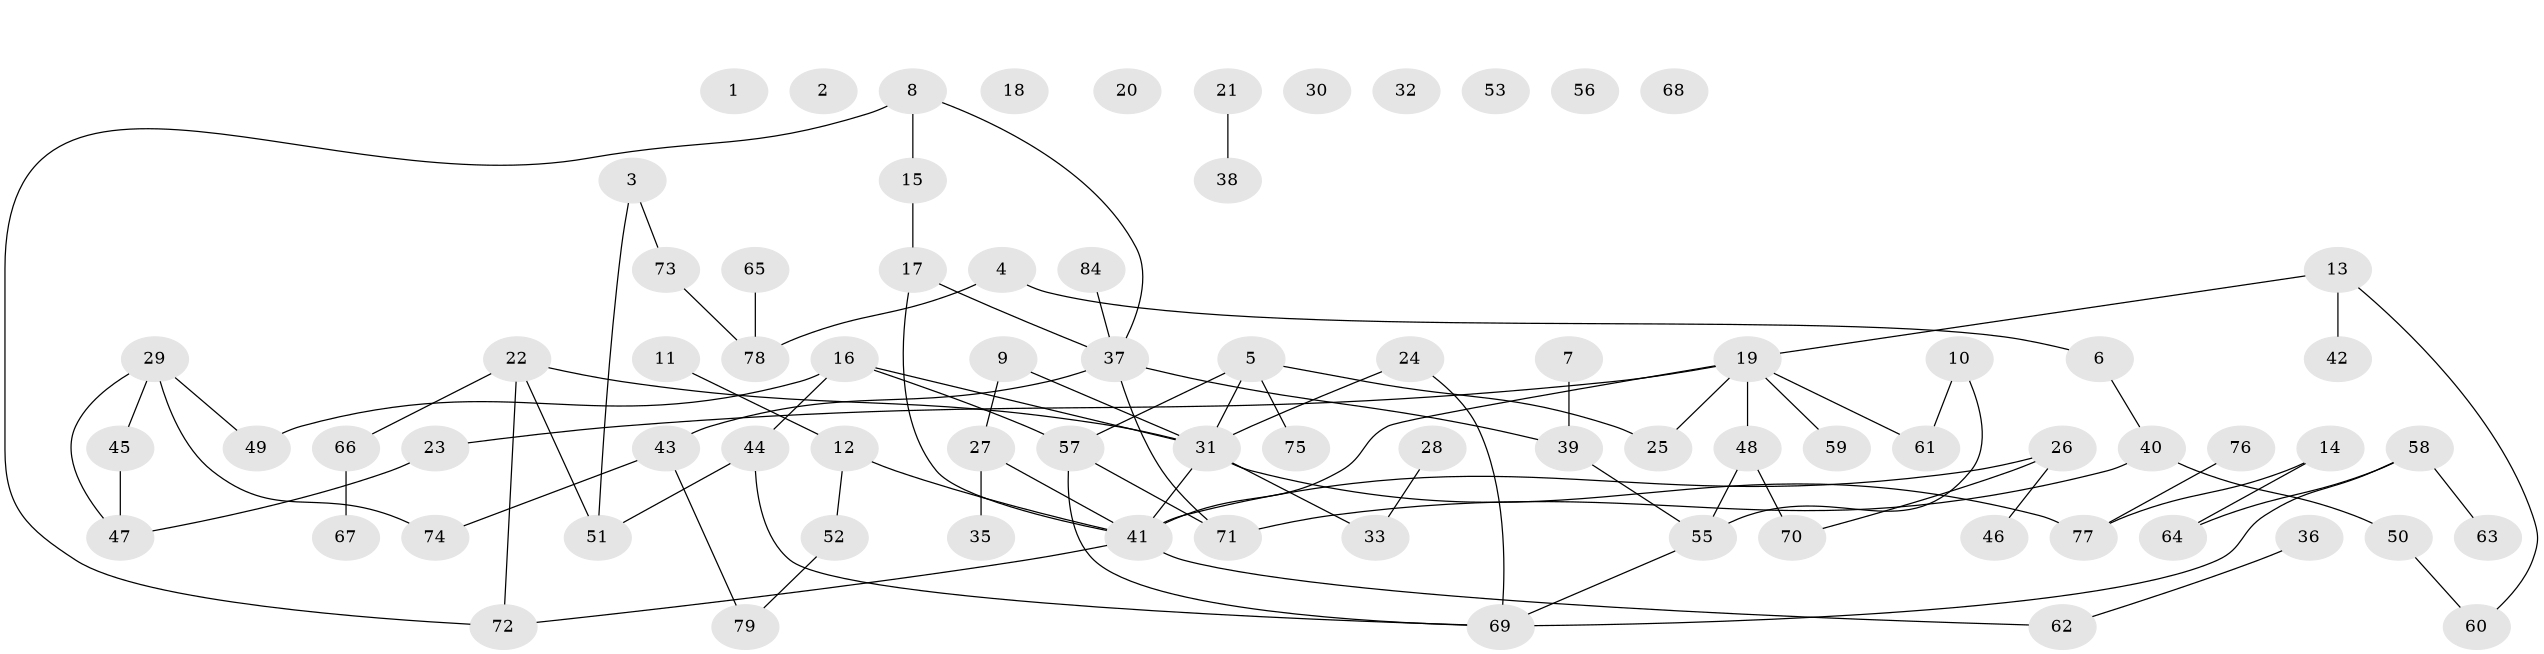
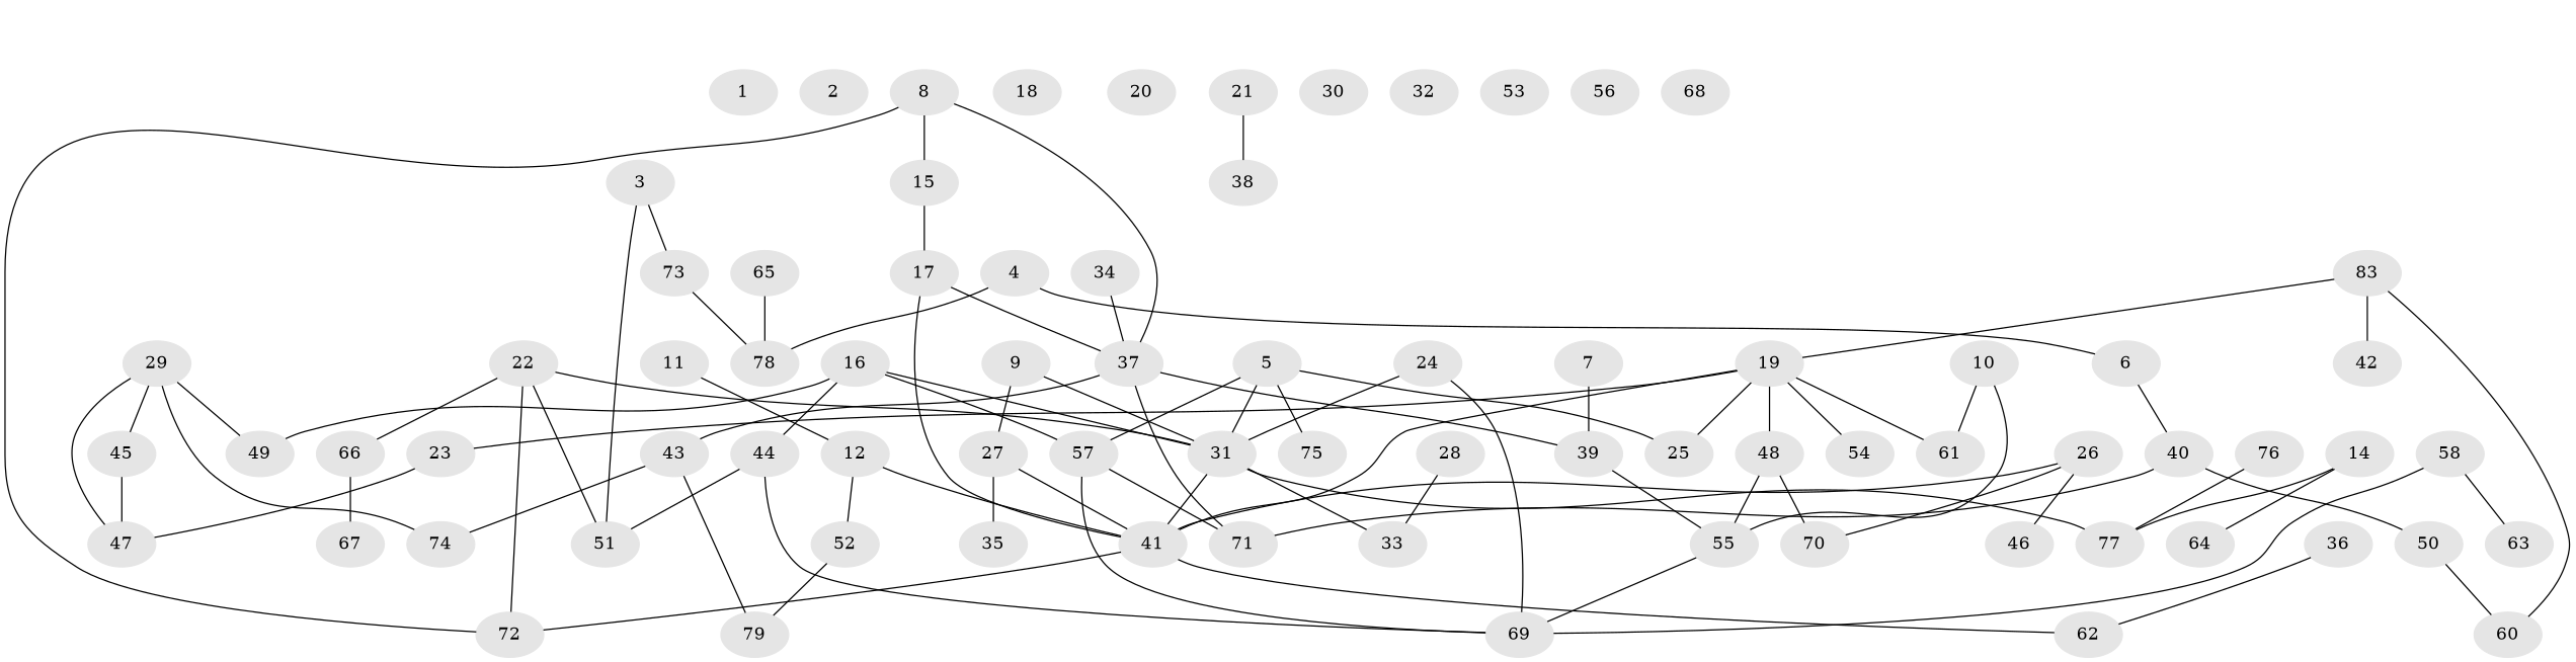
  graph {
    node [color=gray90 style=filled]
    1
    2
    3
    51
    73
    78
    4
    6
    40
    5
    25
    31
    57
    75
    41
    77
    33
    69
    71
    50
    7
    39
    55
    8
    15
    37
    72
    17
    43
    9
    27
    35
    10
    61
    11
    12
    52
    62
    79
-   13
+   13 [label=83]
    19
    42
    60
    23
    48
-   54 [label=59]
+   54
    14
    64
    16
    44
    49
    18
    47
    70
    20
    21
    38
    22
    66
    67
    24
    26
    46
    28
    29
    45
    74
    30
    32
-   34 [label=84]
+   34
    36
    53
    56
    58
    63
    65
    68
    76
    3 -- 51
    3 -- 73
    73 -- 78
    4 -- 78
    4 -- 6
    6 -- 40
    40 -- 71
    40 -- 50
    5 -- 25
    5 -- 31
    5 -- 57
    5 -- 75
    31 -- 41
    31 -- 77
    31 -- 33
    57 -- 69
    57 -- 71
    41 -- 72
    41 -- 62
    50 -- 60
    7 -- 39
    39 -- 55
    55 -- 69
    8 -- 15
    8 -- 37
    8 -- 72
    15 -- 17
    37 -- 71
    37 -- 39
    37 -- 43
    17 -- 41
    17 -- 37
    43 -- 79
    43 -- 74
    9 -- 31
    9 -- 27
    27 -- 41
    27 -- 35
    10 -- 55
    10 -- 61
    11 -- 12
    12 -- 41
    12 -- 52
    52 -- 79
    13 -- 19
    13 -- 42
    13 -- 60
    19 -- 25
    19 -- 41
    19 -- 61
    19 -- 23
    19 -- 48
    19 -- 54
    23 -- 47
    48 -- 55
    48 -- 70
    14 -- 77
    14 -- 64
    16 -- 31
    16 -- 57
    16 -- 44
    16 -- 49
    44 -- 51
    44 -- 69
    21 -- 38
    22 -- 51
    22 -- 31
    22 -- 72
    22 -- 66
    66 -- 67
    24 -- 31
    24 -- 69
    26 -- 41
    26 -- 70
    26 -- 46
    28 -- 33
    29 -- 49
    29 -- 47
    29 -- 45
    29 -- 74
    45 -- 47
    34 -- 37
    36 -- 62
    58 -- 69
-   58 -- 64
    58 -- 63
    65 -- 78
    76 -- 77
  }
